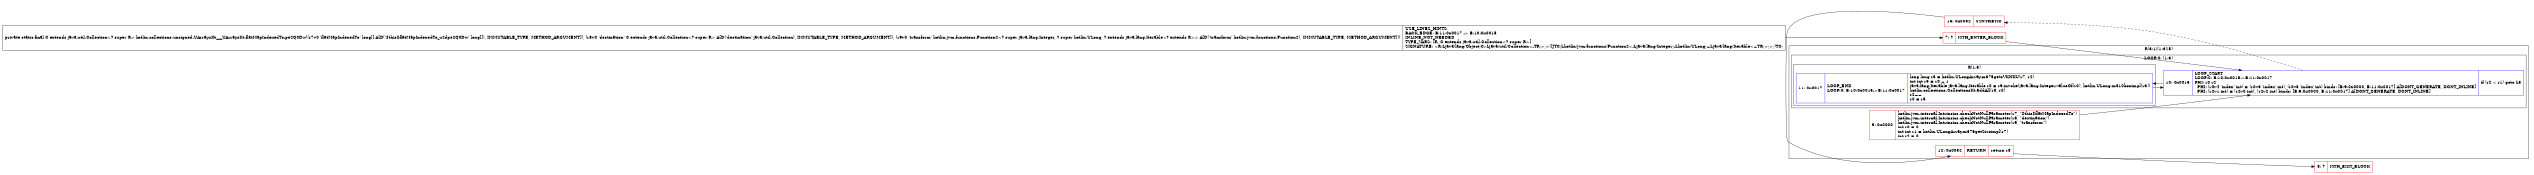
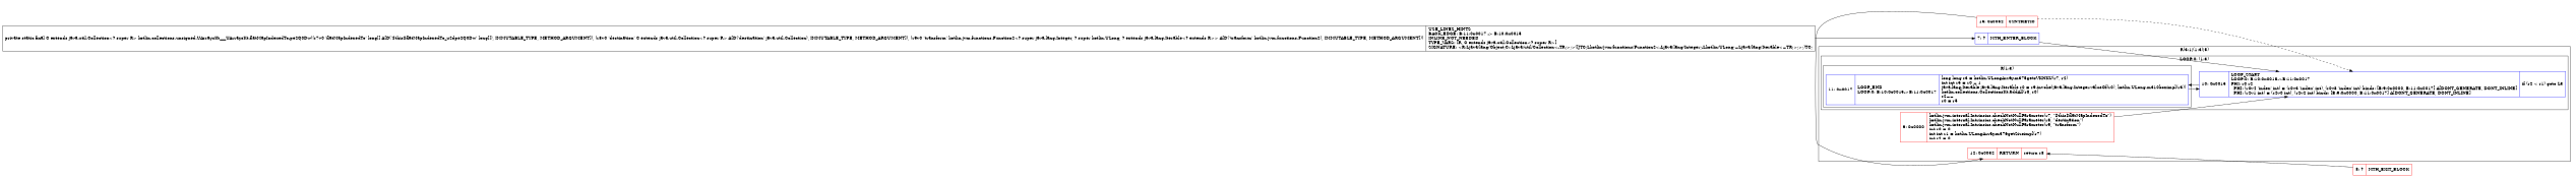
  digraph {
    rankdir=LR
    node [color=red shape=record]
    n1 [color=blue label="{11\:\ 0x0017|LOOP_END\lLOOP:0: B:10:0x0015\-\>B:11:0x0017\l|long long r3 = kotlin.ULongArray.m375getsVKNKU(r7, r2)\lint int r5 = r0 + 1\ljava.lang.Iterable java.lang.Iterable r0 = r9.invoke(java.lang.Integer.valueOf(r0), kotlin.ULong.m310boximpl(r3))\lkotlin.collections.CollectionsKt.addAll(r8, r0)\lr2++\lr0 = r5\l}"]
    n2 [color=blue label="{10\:\ 0x0015|LOOP_START\lLOOP:0: B:10:0x0015\-\>B:11:0x0017\lPHI: r0 r2 \l  PHI: (r0v4 'index' int) = (r0v3 'index' int), (r0v8 'index' int) binds: [B:9:0x0000, B:11:0x0017] A[DONT_GENERATE, DONT_INLINE]\l  PHI: (r2v1 int) = (r2v0 int), (r2v2 int) binds: [B:9:0x0000, B:11:0x0017] A[DONT_GENERATE, DONT_INLINE]\l|if (r2 \< r1) goto L3\l}"]
    n3 [label="{9\:\ 0x0000|kotlin.jvm.internal.Intrinsics.checkNotNullParameter(r7, \"$this$flatMapIndexedTo\")\lkotlin.jvm.internal.Intrinsics.checkNotNullParameter(r8, \"destination\")\lkotlin.jvm.internal.Intrinsics.checkNotNullParameter(r9, \"transform\")\lint r0 = 0\lint int r1 = kotlin.ULongArray.m376getSizeimpl(r7)\lint r2 = 0\l}"]
    n4 [label="{12\:\ 0x0032|RETURN\l|return r8\l}"]
    n5 [label="{13\:\ 0x0032|SYNTHETIC\l}"]
    n6 [label="{8\:\ ?|MTH_EXIT_BLOCK\l}"]
-   n7 [label="{7\:\ ?|MTH_ENTER_BLOCK\l}"]
+   n7 [color=blue label="{7\:\ ?|MTH_ENTER_BLOCK\l}"]
    n8 [label="{private static final C extends java.util.Collection\<? super R\> kotlin.collections.unsigned.UArraysKt___UArraysKt.flatMapIndexedTo\-pe2Q0Dw((r7v0 'flatMapIndexedTo' long[] A[D('$this$flatMapIndexedTo_u2dpe2Q0Dw' long[]), IMMUTABLE_TYPE, METHOD_ARGUMENT]), (r8v0 'destination' C extends java.util.Collection\<? super R\> A[D('destination' java.util.Collection), IMMUTABLE_TYPE, METHOD_ARGUMENT]), (r9v0 'transform' kotlin.jvm.functions.Function2\<? super java.lang.Integer, ? super kotlin.ULong, ? extends java.lang.Iterable\<? extends R\>\> A[D('transform' kotlin.jvm.functions.Function2), IMMUTABLE_TYPE, METHOD_ARGUMENT]))  | USE_LINES_HINTS\lBACK_EDGE: B:11:0x0017 \-\> B:10:0x0015\lINLINE_NOT_NEEDED\lTYPE_VARS: [R, C extends java.util.Collection\<? super R\>]\lSIGNATURE: \<R:Ljava\/lang\/Object;C::Ljava\/util\/Collection\<\-TR;\>;\>([JTC;Lkotlin\/jvm\/functions\/Function2\<\-Ljava\/lang\/Integer;\-Lkotlin\/ULong;+Ljava\/lang\/Iterable\<+TR;\>;\>;)TC;\l}" color=""]
    subgraph cluster_1 {
      label="R(3:1|(1:3)|5)"
      n3
      n4
      subgraph cluster_2 {
        label="LOOP:0: (1:3)"
        n2
        subgraph cluster_3 {
          label="R(1:3)"
          n1
        }
      }
    }
    n1 -> n2
    n2 -> n1
-   n2 -> n5 [style=dashed]
+   n5 -> n2 [style=dashed]
    n3 -> n2
-   n4 -> n6
+   n6 -> n4
    n5 -> n4
    n7 -> n2
    n8 -> n7
  }
